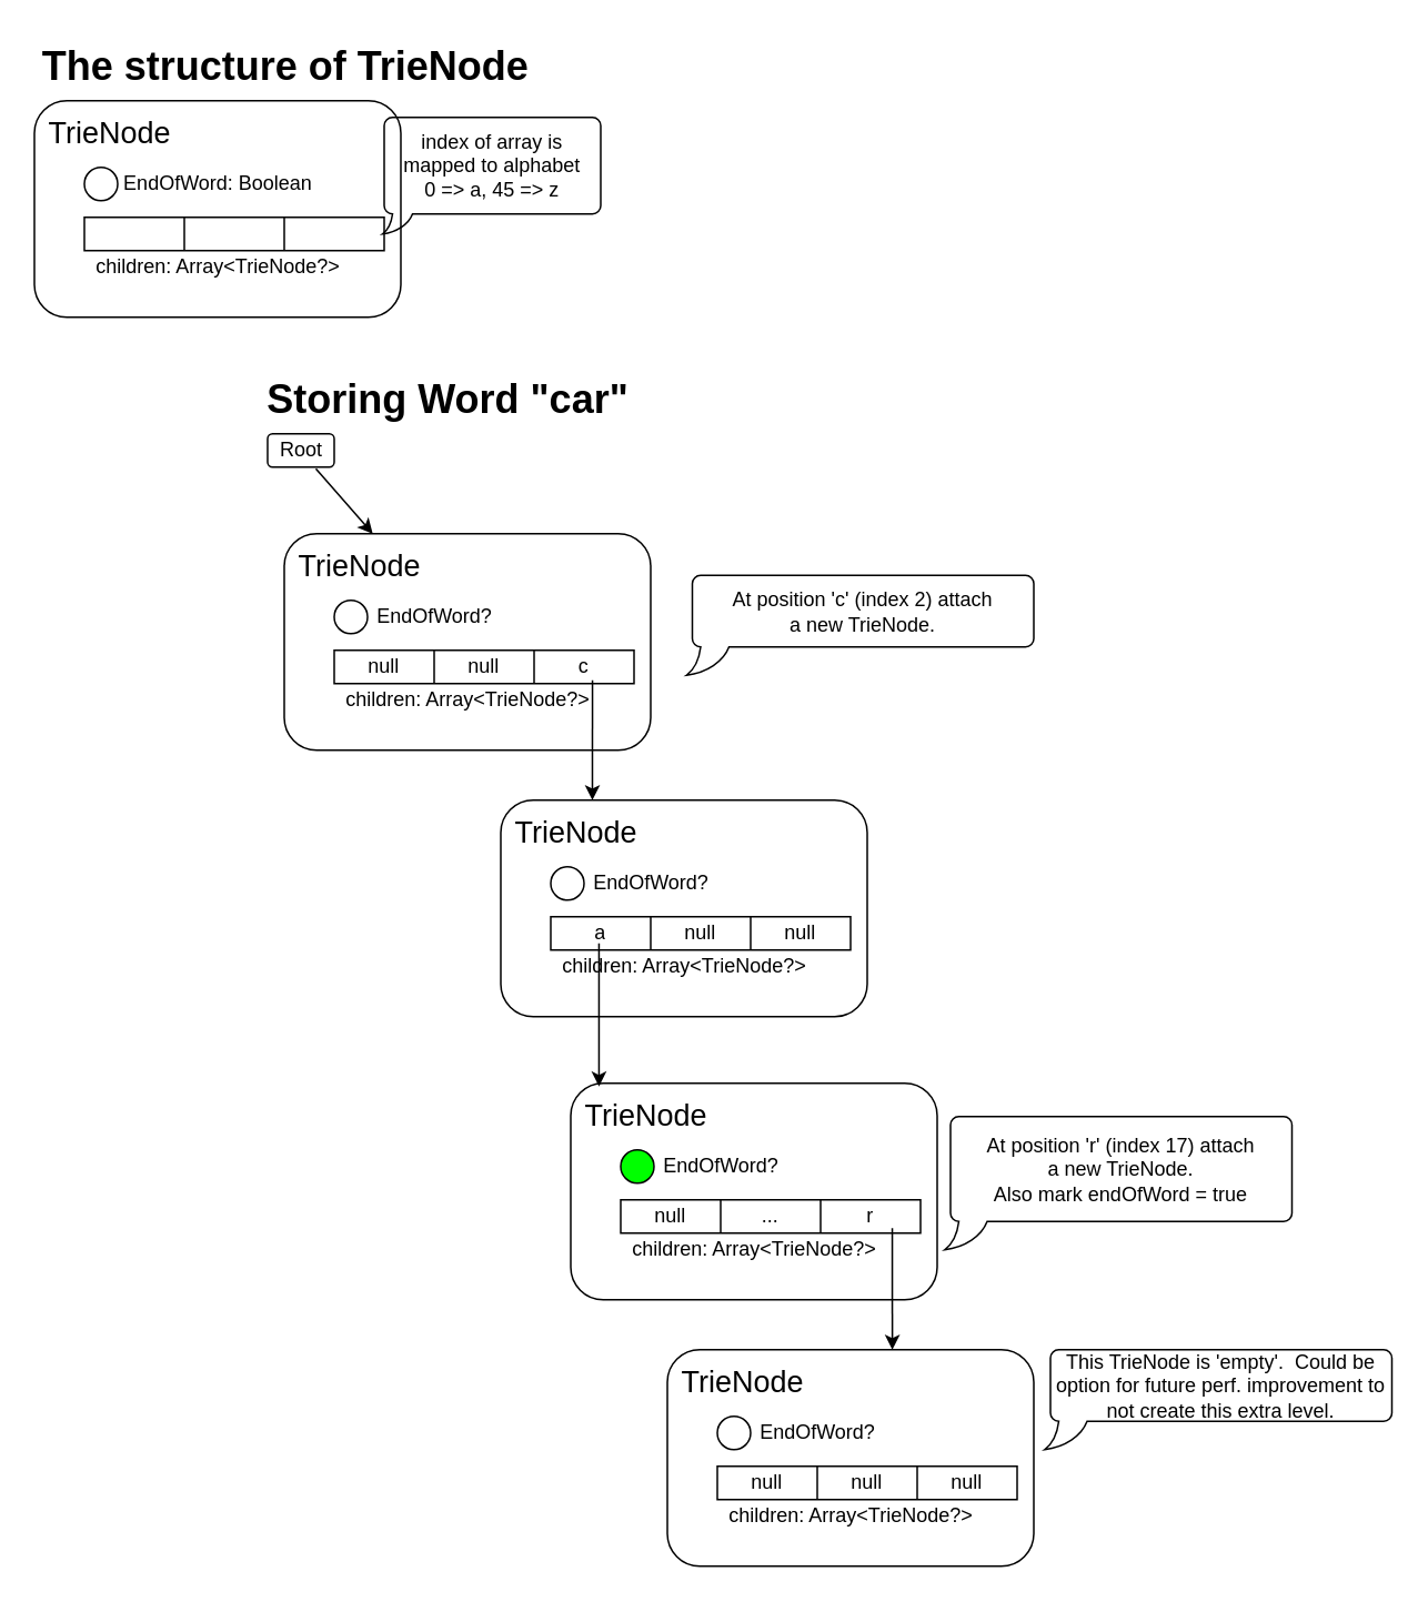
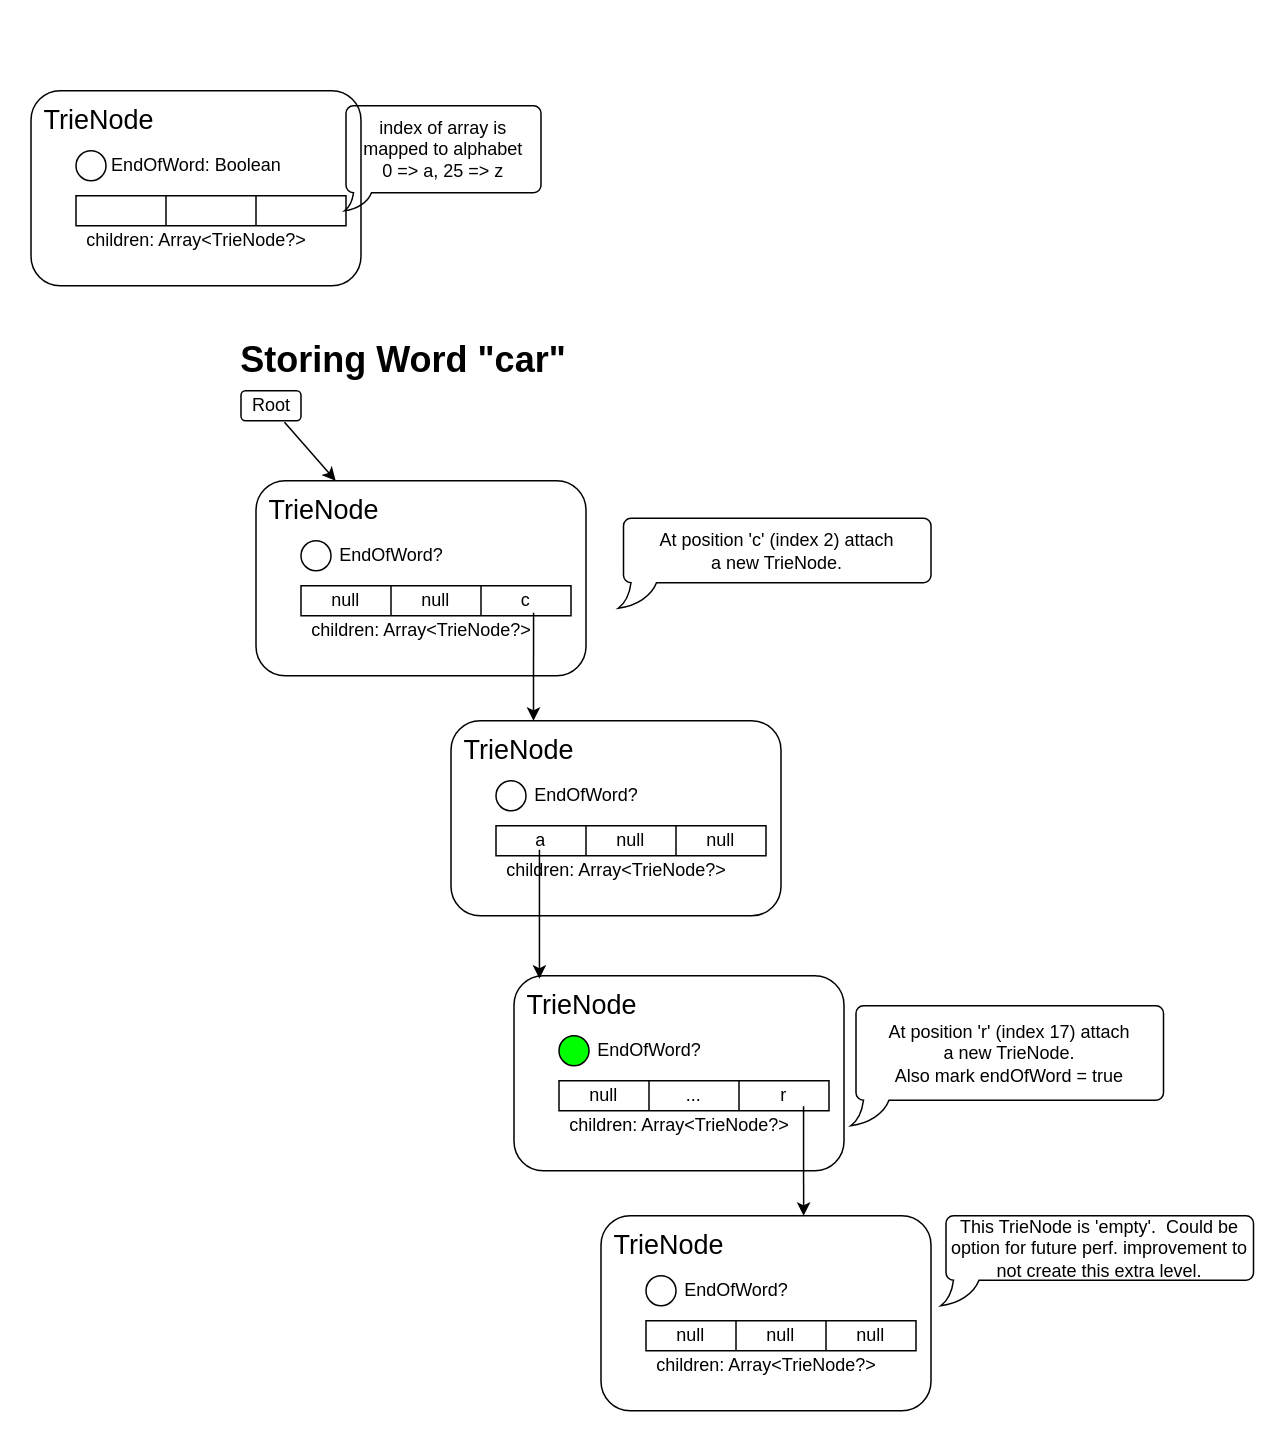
  <mxCell id="0" />
  <mxCell id="1" parent="0" />
  <mxCell id="2" value="" style="group" parent="1" vertex="1" connectable="0"><mxGeometry x="20" y="60" width="220" height="130" as="geometry" /></mxCell>
  <mxCell id="3" value="" style="rounded=1;whiteSpace=wrap;html=1;" parent="2" vertex="1"><mxGeometry width="220" height="130" as="geometry" /></mxCell>
  <mxCell id="4" value="" style="shape=table;html=1;whiteSpace=wrap;startSize=0;container=1;collapsible=0;childLayout=tableLayout;" parent="2" vertex="1"><mxGeometry x="30" y="70" width="180" height="20" as="geometry" /></mxCell>
  <mxCell id="5" value="" style="shape=partialRectangle;html=1;whiteSpace=wrap;collapsible=0;dropTarget=0;pointerEvents=0;fillColor=none;top=0;left=0;bottom=0;right=0;points=[[0,0.5],[1,0.5]];portConstraint=eastwest;" parent="4" vertex="1"><mxGeometry width="180" height="20" as="geometry" /></mxCell>
  <mxCell id="6" value="" style="shape=partialRectangle;html=1;whiteSpace=wrap;connectable=0;fillColor=none;top=0;left=0;bottom=0;right=0;overflow=hidden;" parent="5" vertex="1"><mxGeometry width="60" height="20" as="geometry" /></mxCell>
  <mxCell id="7" value="" style="shape=partialRectangle;html=1;whiteSpace=wrap;connectable=0;fillColor=none;top=0;left=0;bottom=0;right=0;overflow=hidden;" parent="5" vertex="1"><mxGeometry x="60" width="60" height="20" as="geometry" /></mxCell>
  <mxCell id="8" value="" style="shape=partialRectangle;html=1;whiteSpace=wrap;connectable=0;fillColor=none;top=0;left=0;bottom=0;right=0;overflow=hidden;" parent="5" vertex="1"><mxGeometry x="120" width="60" height="20" as="geometry" /></mxCell>
  <mxCell id="9" value="&lt;font style=&quot;font-size: 18px&quot;&gt;TrieNode&lt;/font&gt;" style="text;html=1;resizable=0;autosize=1;align=center;verticalAlign=middle;points=[];fillColor=none;strokeColor=none;rounded=0;" parent="2" vertex="1"><mxGeometry y="10" width="90" height="20" as="geometry" /></mxCell>
  <mxCell id="10" value="" style="ellipse;whiteSpace=wrap;html=1;aspect=fixed;" parent="2" vertex="1"><mxGeometry x="30" y="40" width="20" height="20" as="geometry" /></mxCell>
  <mxCell id="11" value="EndOfWord: Boolean" style="text;html=1;resizable=0;autosize=1;align=center;verticalAlign=middle;points=[];fillColor=none;strokeColor=none;rounded=0;" parent="2" vertex="1"><mxGeometry x="45" y="40" width="130" height="20" as="geometry" /></mxCell>
  <mxCell id="12" value="children: Array&amp;lt;TrieNode?&amp;gt;" style="text;html=1;resizable=0;autosize=1;align=center;verticalAlign=middle;points=[];fillColor=none;strokeColor=none;rounded=0;" parent="2" vertex="1"><mxGeometry x="30" y="90" width="160" height="20" as="geometry" /></mxCell>
  <mxCell id="13" value="" style="group" parent="1" vertex="1" connectable="0"><mxGeometry x="170" y="320" width="220" height="130" as="geometry" /></mxCell>
  <mxCell id="14" value="" style="rounded=1;whiteSpace=wrap;html=1;" parent="13" vertex="1"><mxGeometry width="220" height="130" as="geometry" /></mxCell>
  <mxCell id="15" value="" style="shape=table;html=1;whiteSpace=wrap;startSize=0;container=1;collapsible=0;childLayout=tableLayout;" parent="13" vertex="1"><mxGeometry x="30" y="70" width="180" height="20" as="geometry" /></mxCell>
  <mxCell id="16" value="" style="shape=partialRectangle;html=1;whiteSpace=wrap;collapsible=0;dropTarget=0;pointerEvents=0;fillColor=none;top=0;left=0;bottom=0;right=0;points=[[0,0.5],[1,0.5]];portConstraint=eastwest;" parent="15" vertex="1"><mxGeometry width="180" height="20" as="geometry" /></mxCell>
  <mxCell id="17" value="null" style="shape=partialRectangle;html=1;whiteSpace=wrap;connectable=0;fillColor=none;top=0;left=0;bottom=0;right=0;overflow=hidden;" parent="16" vertex="1"><mxGeometry width="60" height="20" as="geometry" /></mxCell>
  <mxCell id="18" value="null" style="shape=partialRectangle;html=1;whiteSpace=wrap;connectable=0;fillColor=none;top=0;left=0;bottom=0;right=0;overflow=hidden;" parent="16" vertex="1"><mxGeometry x="60" width="60" height="20" as="geometry" /></mxCell>
  <mxCell id="19" value="c" style="shape=partialRectangle;html=1;whiteSpace=wrap;connectable=0;fillColor=none;top=0;left=0;bottom=0;right=0;overflow=hidden;" parent="16" vertex="1"><mxGeometry x="120" width="60" height="20" as="geometry" /></mxCell>
  <mxCell id="20" value="&lt;font style=&quot;font-size: 18px&quot;&gt;TrieNode&lt;/font&gt;" style="text;html=1;resizable=0;autosize=1;align=center;verticalAlign=middle;points=[];fillColor=none;strokeColor=none;rounded=0;" parent="13" vertex="1"><mxGeometry y="10" width="90" height="20" as="geometry" /></mxCell>
  <mxCell id="21" value="" style="ellipse;whiteSpace=wrap;html=1;aspect=fixed;" parent="13" vertex="1"><mxGeometry x="30" y="40" width="20" height="20" as="geometry" /></mxCell>
  <mxCell id="22" value="EndOfWord?" style="text;html=1;resizable=0;autosize=1;align=center;verticalAlign=middle;points=[];fillColor=none;strokeColor=none;rounded=0;" parent="13" vertex="1"><mxGeometry x="50" y="40" width="80" height="20" as="geometry" /></mxCell>
  <mxCell id="23" value="children: Array&amp;lt;TrieNode?&amp;gt;" style="text;html=1;resizable=0;autosize=1;align=center;verticalAlign=middle;points=[];fillColor=none;strokeColor=none;rounded=0;" parent="13" vertex="1"><mxGeometry x="30" y="90" width="160" height="20" as="geometry" /></mxCell>
  <mxCell id="24" value="Root" style="text;html=1;align=center;verticalAlign=middle;resizable=0;points=[];autosize=1;strokeColor=none;" parent="1" vertex="1"><mxGeometry x="160" y="260" width="40" height="20" as="geometry" /></mxCell>
  <mxCell id="25" value="" style="endArrow=classic;html=1;exitX=0.725;exitY=1.05;exitDx=0;exitDy=0;exitPerimeter=0;" parent="1" source="24" target="14" edge="1"><mxGeometry width="50" height="50" relative="1" as="geometry"><mxPoint x="390" y="560" as="sourcePoint" /><mxPoint x="440" y="510" as="targetPoint" /></mxGeometry></mxCell>
  <mxCell id="26" value="" style="group" parent="1" vertex="1" connectable="0"><mxGeometry x="300" y="480" width="220" height="130" as="geometry" /></mxCell>
  <mxCell id="27" value="" style="rounded=1;whiteSpace=wrap;html=1;" parent="26" vertex="1"><mxGeometry width="220" height="130" as="geometry" /></mxCell>
  <mxCell id="28" value="" style="shape=table;html=1;whiteSpace=wrap;startSize=0;container=1;collapsible=0;childLayout=tableLayout;" parent="26" vertex="1"><mxGeometry x="30" y="70" width="180" height="20" as="geometry" /></mxCell>
  <mxCell id="29" value="" style="shape=partialRectangle;html=1;whiteSpace=wrap;collapsible=0;dropTarget=0;pointerEvents=0;fillColor=none;top=0;left=0;bottom=0;right=0;points=[[0,0.5],[1,0.5]];portConstraint=eastwest;" parent="28" vertex="1"><mxGeometry width="180" height="20" as="geometry" /></mxCell>
  <mxCell id="30" value="a" style="shape=partialRectangle;html=1;whiteSpace=wrap;connectable=0;fillColor=none;top=0;left=0;bottom=0;right=0;overflow=hidden;" parent="29" vertex="1"><mxGeometry width="60" height="20" as="geometry" /></mxCell>
  <mxCell id="31" value="null" style="shape=partialRectangle;html=1;whiteSpace=wrap;connectable=0;fillColor=none;top=0;left=0;bottom=0;right=0;overflow=hidden;" parent="29" vertex="1"><mxGeometry x="60" width="60" height="20" as="geometry" /></mxCell>
  <mxCell id="32" value="null" style="shape=partialRectangle;html=1;whiteSpace=wrap;connectable=0;fillColor=none;top=0;left=0;bottom=0;right=0;overflow=hidden;" parent="29" vertex="1"><mxGeometry x="120" width="60" height="20" as="geometry" /></mxCell>
  <mxCell id="33" value="&lt;font style=&quot;font-size: 18px&quot;&gt;TrieNode&lt;/font&gt;" style="text;html=1;resizable=0;autosize=1;align=center;verticalAlign=middle;points=[];fillColor=none;strokeColor=none;rounded=0;" parent="26" vertex="1"><mxGeometry y="10" width="90" height="20" as="geometry" /></mxCell>
  <mxCell id="34" value="" style="ellipse;whiteSpace=wrap;html=1;aspect=fixed;" parent="26" vertex="1"><mxGeometry x="30" y="40" width="20" height="20" as="geometry" /></mxCell>
  <mxCell id="35" value="EndOfWord?" style="text;html=1;resizable=0;autosize=1;align=center;verticalAlign=middle;points=[];fillColor=none;strokeColor=none;rounded=0;" parent="26" vertex="1"><mxGeometry x="50" y="40" width="80" height="20" as="geometry" /></mxCell>
  <mxCell id="36" value="children: Array&amp;lt;TrieNode?&amp;gt;" style="text;html=1;resizable=0;autosize=1;align=center;verticalAlign=middle;points=[];fillColor=none;strokeColor=none;rounded=0;" parent="26" vertex="1"><mxGeometry x="30" y="90" width="160" height="20" as="geometry" /></mxCell>
  <mxCell id="37" value="" style="endArrow=classic;html=1;exitX=0.969;exitY=-0.1;exitDx=0;exitDy=0;entryX=0.25;entryY=0;entryDx=0;entryDy=0;exitPerimeter=0;" parent="1" source="23" target="27" edge="1"><mxGeometry width="50" height="50" relative="1" as="geometry"><mxPoint x="390" y="560" as="sourcePoint" /><mxPoint x="440" y="510" as="targetPoint" /></mxGeometry></mxCell>
  <mxCell id="38" value="" style="group" parent="1" vertex="1" connectable="0"><mxGeometry x="342" y="650" width="220" height="130" as="geometry" /></mxCell>
  <mxCell id="39" value="" style="rounded=1;whiteSpace=wrap;html=1;" parent="38" vertex="1"><mxGeometry width="220" height="130" as="geometry" /></mxCell>
  <mxCell id="40" value="" style="shape=table;html=1;whiteSpace=wrap;startSize=0;container=1;collapsible=0;childLayout=tableLayout;" parent="38" vertex="1"><mxGeometry x="30" y="70" width="180" height="20" as="geometry" /></mxCell>
  <mxCell id="41" value="" style="shape=partialRectangle;html=1;whiteSpace=wrap;collapsible=0;dropTarget=0;pointerEvents=0;fillColor=none;top=0;left=0;bottom=0;right=0;points=[[0,0.5],[1,0.5]];portConstraint=eastwest;" parent="40" vertex="1"><mxGeometry width="180" height="20" as="geometry" /></mxCell>
  <mxCell id="42" value="null" style="shape=partialRectangle;html=1;whiteSpace=wrap;connectable=0;fillColor=none;top=0;left=0;bottom=0;right=0;overflow=hidden;" parent="41" vertex="1"><mxGeometry width="60" height="20" as="geometry" /></mxCell>
  <mxCell id="43" value="..." style="shape=partialRectangle;html=1;whiteSpace=wrap;connectable=0;fillColor=none;top=0;left=0;bottom=0;right=0;overflow=hidden;" parent="41" vertex="1"><mxGeometry x="60" width="60" height="20" as="geometry" /></mxCell>
  <mxCell id="44" value="r" style="shape=partialRectangle;html=1;whiteSpace=wrap;connectable=0;fillColor=none;top=0;left=0;bottom=0;right=0;overflow=hidden;" parent="41" vertex="1"><mxGeometry x="120" width="60" height="20" as="geometry" /></mxCell>
  <mxCell id="45" value="&lt;font style=&quot;font-size: 18px&quot;&gt;TrieNode&lt;/font&gt;" style="text;html=1;resizable=0;autosize=1;align=center;verticalAlign=middle;points=[];fillColor=none;strokeColor=none;rounded=0;" parent="38" vertex="1"><mxGeometry y="10" width="90" height="20" as="geometry" /></mxCell>
  <mxCell id="46" value="" style="ellipse;whiteSpace=wrap;html=1;aspect=fixed;fillColor=#00FF00;" parent="38" vertex="1"><mxGeometry x="30" y="40" width="20" height="20" as="geometry" /></mxCell>
  <mxCell id="47" value="EndOfWord?" style="text;html=1;resizable=0;autosize=1;align=center;verticalAlign=middle;points=[];fillColor=none;strokeColor=none;rounded=0;" parent="38" vertex="1"><mxGeometry x="50" y="40" width="80" height="20" as="geometry" /></mxCell>
  <mxCell id="48" value="children: Array&amp;lt;TrieNode?&amp;gt;" style="text;html=1;resizable=0;autosize=1;align=center;verticalAlign=middle;points=[];fillColor=none;strokeColor=none;rounded=0;" parent="38" vertex="1"><mxGeometry x="30" y="90" width="160" height="20" as="geometry" /></mxCell>
  <mxCell id="49" value="" style="endArrow=classic;html=1;exitX=0.181;exitY=-0.2;exitDx=0;exitDy=0;entryX=0.077;entryY=0.015;entryDx=0;entryDy=0;entryPerimeter=0;exitPerimeter=0;" parent="1" source="36" target="39" edge="1"><mxGeometry width="50" height="50" relative="1" as="geometry"><mxPoint x="320" y="410" as="sourcePoint" /><mxPoint x="365" y="490" as="targetPoint" /></mxGeometry></mxCell>
  <mxCell id="50" value="" style="rounded=1;whiteSpace=wrap;html=1;fillColor=none;" parent="1" vertex="1"><mxGeometry x="160" y="260" width="40" height="20" as="geometry" /></mxCell>
  <mxCell id="51" value="&lt;h1&gt;Storing Word &quot;car&quot;&lt;br&gt;&lt;/h1&gt;" style="text;html=1;strokeColor=none;fillColor=none;spacing=5;spacingTop=-20;whiteSpace=wrap;overflow=hidden;rounded=0;" parent="1" vertex="1"><mxGeometry x="155" y="220" width="250" height="40" as="geometry" /></mxCell>
- <mxCell id="52" value="&lt;div&gt;index of array is&lt;/div&gt;&lt;div&gt; mapped to alphabet &lt;br&gt;&lt;/div&gt;&lt;div&gt;0 =&amp;gt; a, 45 =&amp;gt; z&lt;br&gt;&lt;/div&gt;" style="whiteSpace=wrap;html=1;shape=mxgraph.basic.roundRectCallout;dx=7.2;dy=12;size=5;boundedLbl=1;fillColor=none;" parent="1" vertex="1"><mxGeometry x="230" y="70" width="130" height="70" as="geometry" /></mxCell>
+ <mxCell id="52" value="&lt;div&gt;index of array is&lt;/div&gt;&lt;div&gt; mapped to alphabet &lt;br&gt;&lt;/div&gt;&lt;div&gt;0 =&amp;gt; a, 25 =&amp;gt; z&lt;br&gt;&lt;/div&gt;" style="whiteSpace=wrap;html=1;shape=mxgraph.basic.roundRectCallout;dx=7.2;dy=12;size=5;boundedLbl=1;fillColor=none;" parent="1" vertex="1"><mxGeometry x="230" y="70" width="130" height="70" as="geometry" /></mxCell>
  <mxCell id="53" value="&lt;div&gt;At position 'c' (index 2) attach&lt;/div&gt;&lt;div&gt;a new TrieNode.&lt;br&gt;&lt;/div&gt;" style="whiteSpace=wrap;html=1;shape=mxgraph.basic.roundRectCallout;dx=10.2;dy=17;size=5;boundedLbl=1;fillColor=none;" parent="1" vertex="1"><mxGeometry x="415" y="345" width="205" height="60" as="geometry" /></mxCell>
  <mxCell id="54" value="&lt;div&gt;At position 'r' (index 17) attach&lt;/div&gt;&lt;div&gt;a new TrieNode.&lt;/div&gt;&lt;div&gt;Also mark endOfWord = true &lt;br&gt;&lt;/div&gt;" style="whiteSpace=wrap;html=1;shape=mxgraph.basic.roundRectCallout;dx=10.2;dy=17;size=5;boundedLbl=1;fillColor=none;" parent="1" vertex="1"><mxGeometry x="570" y="670" width="205" height="80" as="geometry" /></mxCell>
  <mxCell id="55" value="" style="group" parent="1" vertex="1" connectable="0"><mxGeometry x="400" y="810" width="220" height="130" as="geometry" /></mxCell>
  <mxCell id="56" value="" style="rounded=1;whiteSpace=wrap;html=1;" parent="55" vertex="1"><mxGeometry width="220" height="130" as="geometry" /></mxCell>
  <mxCell id="57" value="" style="shape=table;html=1;whiteSpace=wrap;startSize=0;container=1;collapsible=0;childLayout=tableLayout;" parent="55" vertex="1"><mxGeometry x="30" y="70" width="180" height="20" as="geometry" /></mxCell>
  <mxCell id="58" value="" style="shape=partialRectangle;html=1;whiteSpace=wrap;collapsible=0;dropTarget=0;pointerEvents=0;fillColor=none;top=0;left=0;bottom=0;right=0;points=[[0,0.5],[1,0.5]];portConstraint=eastwest;" parent="57" vertex="1"><mxGeometry width="180" height="20" as="geometry" /></mxCell>
  <mxCell id="59" value="null" style="shape=partialRectangle;html=1;whiteSpace=wrap;connectable=0;fillColor=none;top=0;left=0;bottom=0;right=0;overflow=hidden;" parent="58" vertex="1"><mxGeometry width="60" height="20" as="geometry" /></mxCell>
  <mxCell id="60" value="null" style="shape=partialRectangle;html=1;whiteSpace=wrap;connectable=0;fillColor=none;top=0;left=0;bottom=0;right=0;overflow=hidden;" parent="58" vertex="1"><mxGeometry x="60" width="60" height="20" as="geometry" /></mxCell>
  <mxCell id="61" value="null" style="shape=partialRectangle;html=1;whiteSpace=wrap;connectable=0;fillColor=none;top=0;left=0;bottom=0;right=0;overflow=hidden;" parent="58" vertex="1"><mxGeometry x="120" width="60" height="20" as="geometry" /></mxCell>
  <mxCell id="62" value="&lt;font style=&quot;font-size: 18px&quot;&gt;TrieNode&lt;/font&gt;" style="text;html=1;resizable=0;autosize=1;align=center;verticalAlign=middle;points=[];fillColor=none;strokeColor=none;rounded=0;" parent="55" vertex="1"><mxGeometry y="10" width="90" height="20" as="geometry" /></mxCell>
  <mxCell id="63" value="" style="ellipse;whiteSpace=wrap;html=1;aspect=fixed;" parent="55" vertex="1"><mxGeometry x="30" y="40" width="20" height="20" as="geometry" /></mxCell>
  <mxCell id="64" value="EndOfWord?" style="text;html=1;resizable=0;autosize=1;align=center;verticalAlign=middle;points=[];fillColor=none;strokeColor=none;rounded=0;" parent="55" vertex="1"><mxGeometry x="50" y="40" width="80" height="20" as="geometry" /></mxCell>
  <mxCell id="65" value="children: Array&amp;lt;TrieNode?&amp;gt;" style="text;html=1;resizable=0;autosize=1;align=center;verticalAlign=middle;points=[];fillColor=none;strokeColor=none;rounded=0;" parent="55" vertex="1"><mxGeometry x="30" y="90" width="160" height="20" as="geometry" /></mxCell>
  <mxCell id="66" value="" style="endArrow=classic;html=1;entryX=0.614;entryY=0;entryDx=0;entryDy=0;exitX=1.019;exitY=-0.15;exitDx=0;exitDy=0;exitPerimeter=0;entryPerimeter=0;" parent="1" source="48" target="56" edge="1"><mxGeometry width="50" height="50" relative="1" as="geometry"><mxPoint x="368.96" y="576" as="sourcePoint" /><mxPoint x="368.94" y="661.95" as="targetPoint" /></mxGeometry></mxCell>
  <mxCell id="67" value="This TrieNode is 'empty'.&amp;nbsp; Could be option for future perf. improvement to not create this extra level." style="whiteSpace=wrap;html=1;shape=mxgraph.basic.roundRectCallout;dx=10.2;dy=17;size=5;boundedLbl=1;fillColor=none;" parent="1" vertex="1"><mxGeometry x="630" y="810" width="205" height="60" as="geometry" /></mxCell>
- <mxCell id="68" value="&lt;h1&gt;The structure of TrieNode&lt;br&gt;&lt;/h1&gt;" style="text;html=1;strokeColor=none;fillColor=none;spacing=5;spacingTop=-20;whiteSpace=wrap;overflow=hidden;rounded=0;" parent="1" vertex="1"><mxGeometry x="20" y="20" width="320" height="40" as="geometry" /></mxCell>
